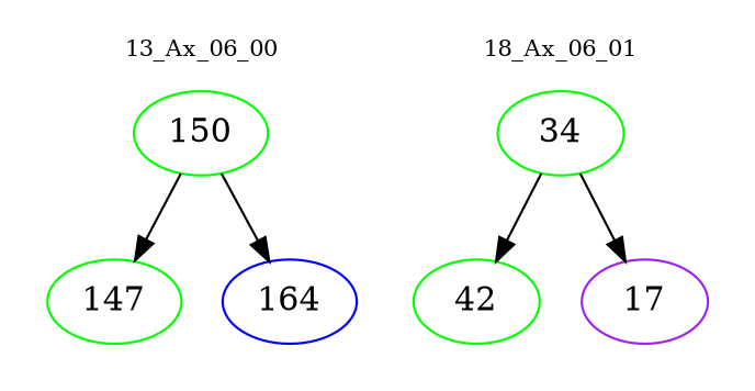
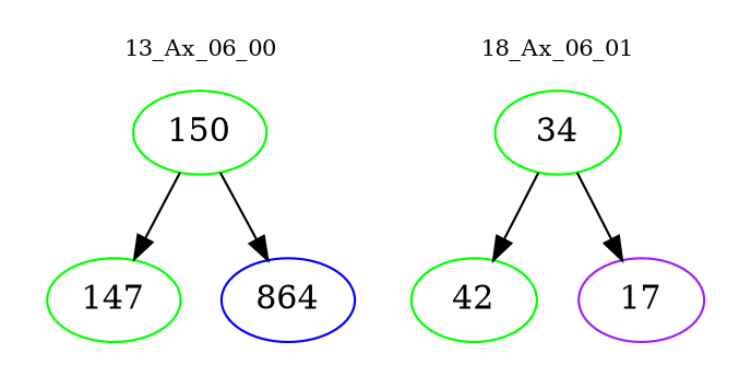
  digraph {
    node [color=green]
    edge [color=black]
    n1 [label=150]
    n2 [label=147]
-   n3 [color=blue label=164]
+   n3 [color=blue label=864]
    n4 [label=34]
    n5 [label=42]
    n6 [color=purple label=17]
    subgraph cluster_1 {
      color=white
      fontsize=10
      label="13_Ax_06_00"
      n1
      n2
      n3
    }
    subgraph cluster_2 {
      color=white
      fontsize=10
      label="18_Ax_06_01"
      n4
      n5
      n6
    }
    n1 -> n2
    n1 -> n3
    n4 -> n5
    n4 -> n6
  }
